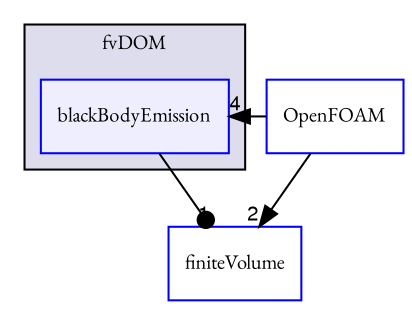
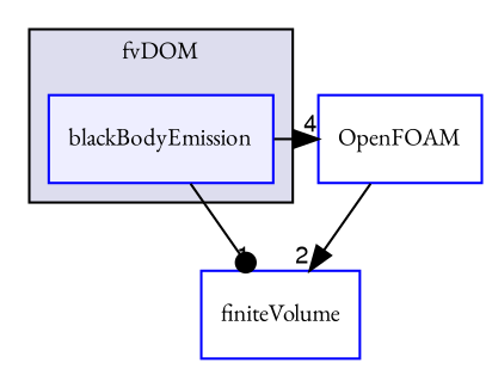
  digraph {
    compound=true
    fontname="EB Garamond"
    node [color=blue fontname="EB Garamond" fontsize=10 shape=box]
    edge [arrowhead=normal fontname="EB Garamond" labeldistance=1.5 labelfontname=FreeSans labelfontsize=10]
    n1 [fillcolor="#eeeeff" label=blackBodyEmission pencolor=black style=filled]
    n2 [label=finiteVolume]
    n3 [label=OpenFOAM]
    subgraph cluster_1 {
      bgcolor="#ddddee"
      fontsize=10
      label=fvDOM
      pencolor=black
      n1
    }
    n1 -> n2 [arrowhead=dot headlabel=1]
-   n3 -> n1 [headlabel=4]
+   n1 -> n3 [headlabel=4]
    n3 -> n2 [headlabel=2]
  }
